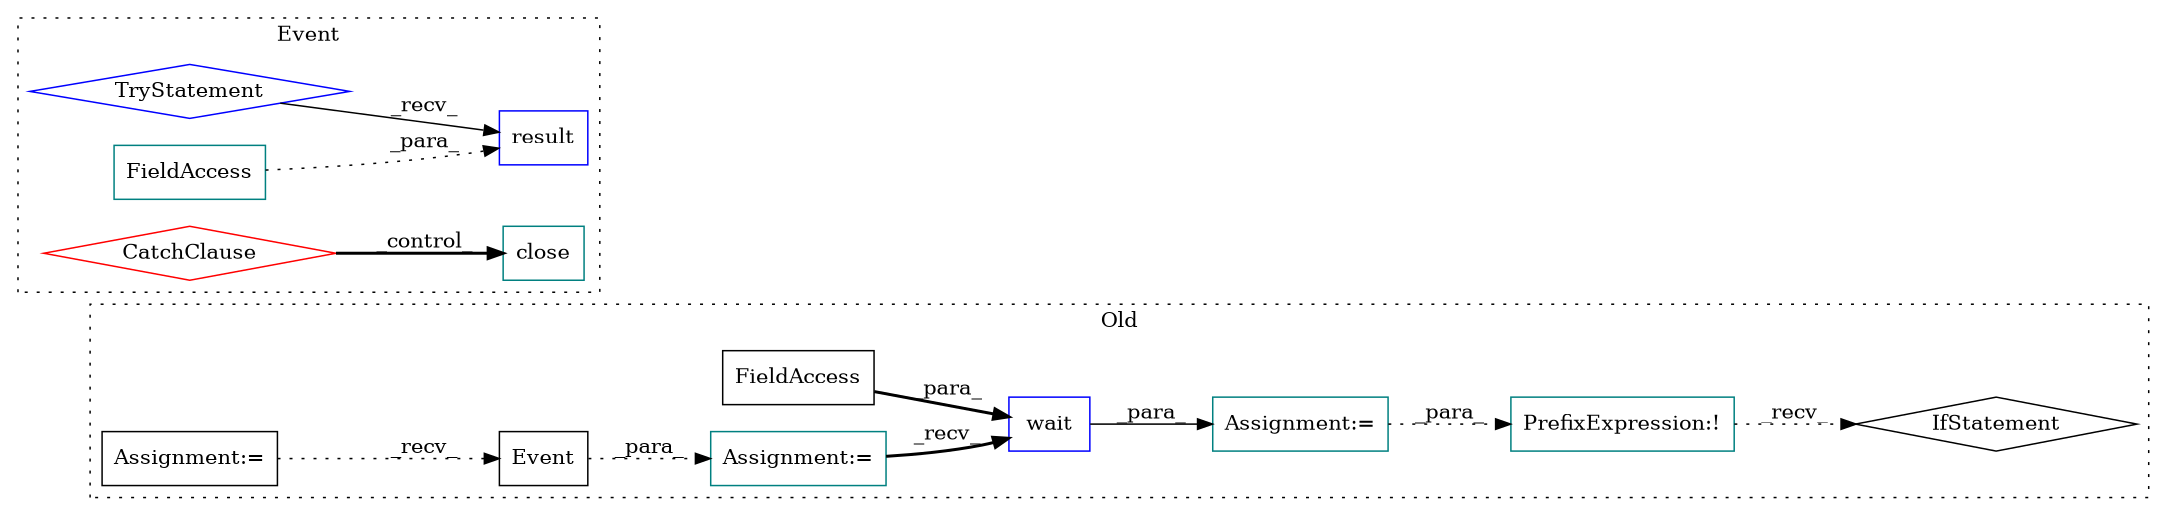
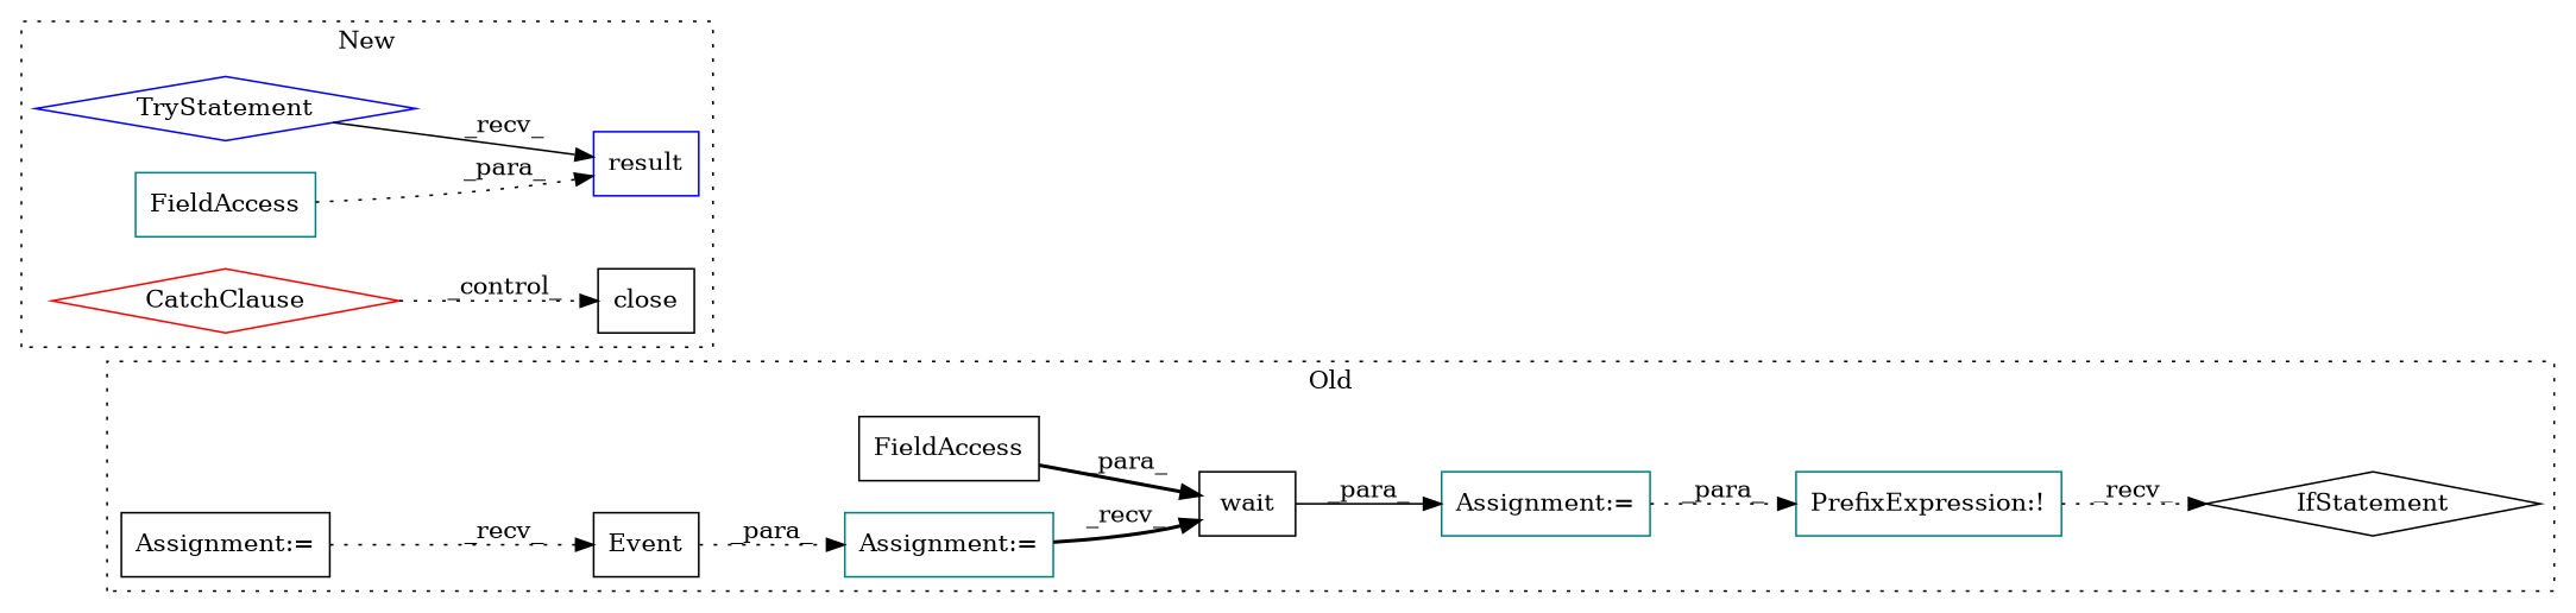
  digraph {
    rankdir=LR
    node [a=32 color=teal l=7 shape=box]
    edge [style=dotted]
    n1 [color=black label=Event s=4406]
    n2 [a=38 l=1 label="PrefixExpression:!" s=5923]
-   n3 [color=blue l="5,1" label=wait s="5900,5912"]
+   n3 [color=black l="5,1" label=wait s="5900,5912"]
    n4 [a=22 color=black label=FieldAccess s=5905]
    n5 [a=25 color=black l="4,2" label=IfStatement s="5919,5932" shape=diamond]
    n6 [a=7 l=1 label="Assignment:=" s=4395]
    n7 [a=7 l=1 label="Assignment:=" s=5890]
    n8 [a=7 color=black l=9 label="Assignment:=" s=3534]
    n9 [color=blue l="7,1" label=result s="5315,5329"]
    n10 [a=54 color=blue l=4 label=TryStatement s=5290 shape=diamond]
    n11 [a=22 label=FieldAccess s=5322]
    n12 [a=12 color=red l="11,2" label=CatchClause s="5339,5374" shape=diamond]
-   n13 [label=close s=5533]
+   n13 [color=black label=close s=5533]
    subgraph cluster_1 {
      label=Old
      style=dotted
      n1
      n2
      n3
      n4
      n5
      n6
      n7
      n8
    }
    subgraph cluster_2 {
-     label=Event
+     label=New
      style=dotted
      n9
      n10
      n11
      n12
      n13
    }
    n1 -> n6 [label=_para_]
    n2 -> n5 [label=_recv_]
    n3 -> n7 [label=_para_ style=solid]
    n4 -> n3 [label=_para_ style=bold]
    n6 -> n3 [label=_recv_ style=bold]
    n7 -> n2 [label=_para_]
    n8 -> n1 [label=_recv_]
    n10 -> n9 [label=_recv_ style=solid]
    n11 -> n9 [label=_para_]
-   n12 -> n13 [label=_control_ style=bold]
+   n12 -> n13 [label=_control_]
  }
